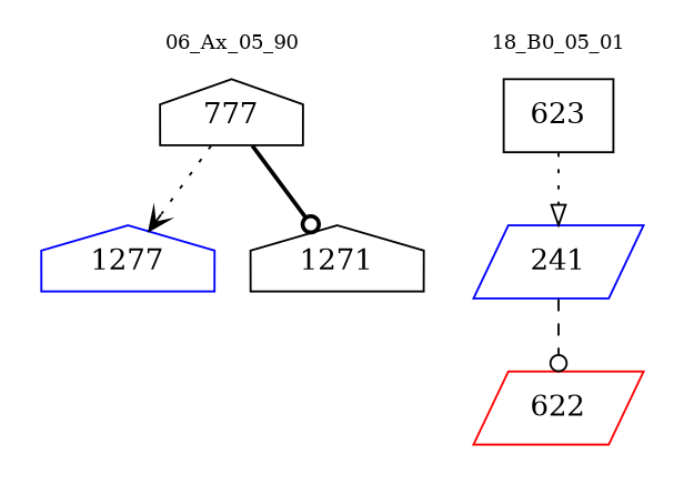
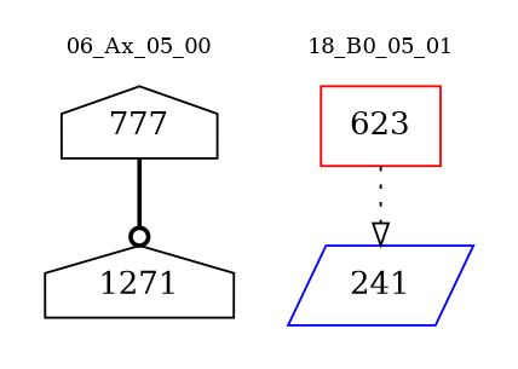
  digraph {
    node [color=black shape=house]
    edge [arrowhead=odot color=black style=dotted]
    n1 [label=777]
-   n2 [color=blue label=1277]
    n3 [label=1271]
    n4 [color=blue label=241 shape=parallelogram]
-   n5 [color=red label=622 shape=parallelogram]
-   n6 [label=623 shape=box]
+   n6 [color=red label=623 shape=box]
    subgraph cluster_1 {
      color=white
      fontsize=10
-     label="06_Ax_05_90"
+     label="06_Ax_05_00"
      n1
-     n2
      n3
    }
    subgraph cluster_2 {
      color=white
      fontsize=10
      label="18_B0_05_01"
      n4
-     n5
      n6
    }
-   n1 -> n2 [arrowhead=vee]
    n1 -> n3 [style=bold]
-   n4 -> n5 [style=dashed]
    n6 -> n4 [arrowhead=onormal]
  }
